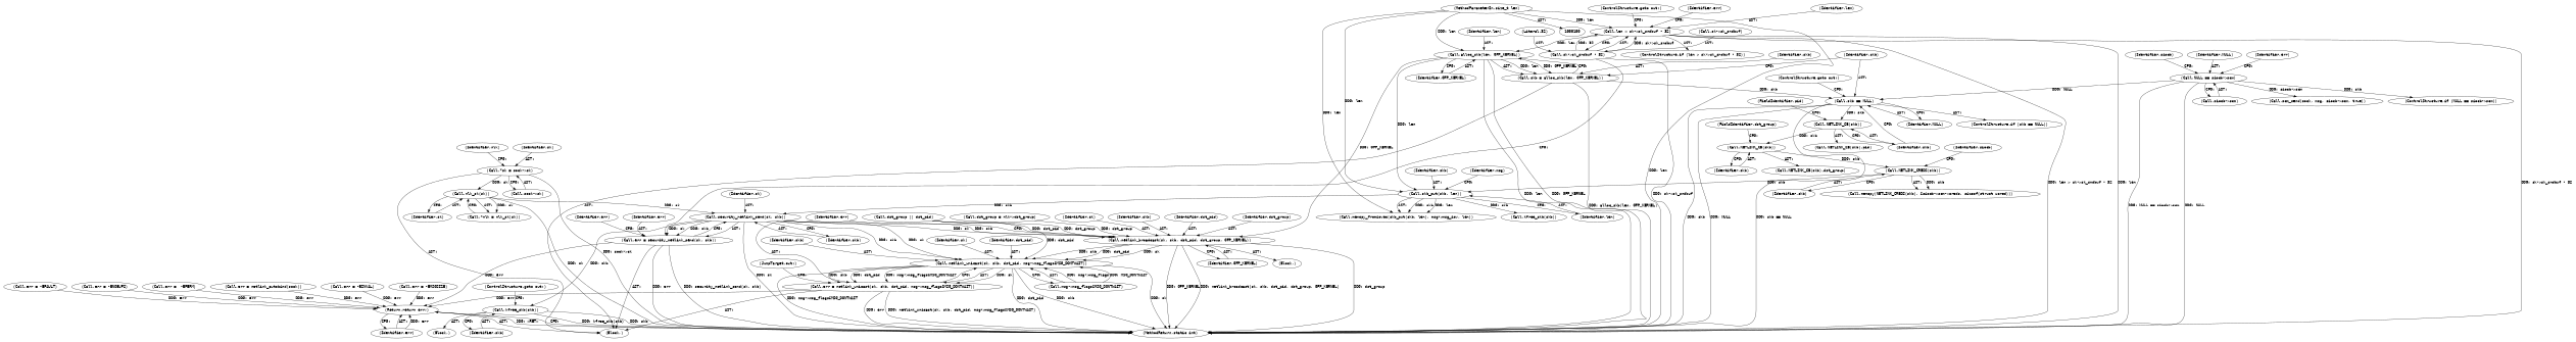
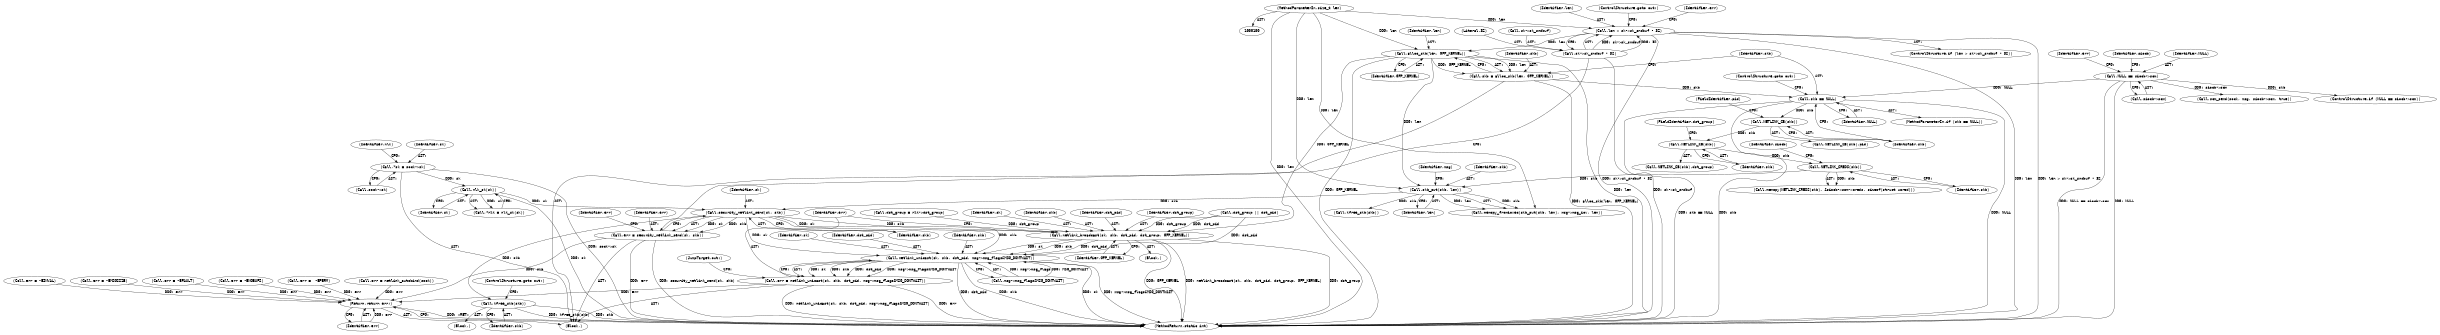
  digraph {
    fontname="DejaVu Sans Mono"
    node [fontname="DejaVu Sans Mono"]
    edge [fontname="DejaVu Sans Mono"]
    n1 [label="(Call,security_netlink_send(sk, skb))"]
    n2 [label="(Call,err = security_netlink_send(sk, skb))"]
    n3 [label="(Call,kfree_skb(skb))"]
    n4 [label="(Call,netlink_broadcast(sk, skb, dst_pid, dst_group, GFP_KERNEL))"]
    n5 [label="(Call,netlink_unicast(sk, skb, dst_pid, msg->msg_flags&MSG_DONTWAIT))"]
    n6 [label="(MethodReturn,static int)"]
    n7 [label="(Identifier,skb)"]
    n8 [label="(Block,)"]
    n9 [label="(Return,return err;)"]
    n10 [label="(Block,)"]
    n11 [label="(Identifier,skb)"]
    n12 [label="(Identifier,GFP_KERNEL)"]
    n13 [label="(Block,)"]
    n14 [label="(Call,err = netlink_unicast(sk, skb, dst_pid, msg->msg_flags&MSG_DONTWAIT))"]
    n15 [label="(Call,msg->msg_flags&MSG_DONTWAIT)"]
    n16 [label="(Call,nlk_sk(sk))"]
    n17 [label="(Call,*nlk = nlk_sk(sk))"]
    n18 [label="(Identifier,sk)"]
    n19 [label="(Call,*sk = sock->sk)"]
    n20 [label="(Call,sock->sk)"]
    n21 [label="(Call,skb_put(skb, len))"]
    n22 [label="(Identifier,len)"]
    n23 [label="(Call,memcpy_fromiovec(skb_put(skb, len), msg->msg_iov, len))"]
    n24 [label="(Call,kfree_skb(skb))"]
    n25 [label="(Call,NETLINK_CREDS(skb))"]
    n26 [label="(Call,memcpy(NETLINK_CREDS(skb), &siocb->scm->creds, sizeof(struct ucred)))"]
    n27 [label="(Identifier,skb)"]
    n28 [label="(Call,NETLINK_CB(skb))"]
    n29 [label="(Identifier,skb)"]
    n30 [label="(Call,NETLINK_CB(skb).dst_group)"]
    n31 [label="(Call,NETLINK_CB(skb))"]
    n32 [label="(Identifier,skb)"]
    n33 [label="(Call,NETLINK_CB(skb).pid)"]
    n34 [label="(Call,skb == NULL)"]
    n35 [label="(Identifier,NULL)"]
-   n36 [label="(ControlStructure,if (skb == NULL))"]
+   n36 [label="(MethodParameterIn,if (skb == NULL))"]
    n37 [label="(Call,skb = alloc_skb(len, GFP_KERNEL))"]
    n38 [label="(Call,alloc_skb(len, GFP_KERNEL))"]
    n39 [label="(Identifier,GFP_KERNEL)"]
    n40 [label="(Call,len > sk->sk_sndbuf - 32)"]
    n41 [label="(Call,sk->sk_sndbuf - 32)"]
    n42 [label="(ControlStructure,if (len > sk->sk_sndbuf - 32))"]
    n43 [label="(MethodParameterIn,size_t len)"]
    1000100
    n45 [label="(Literal,32)"]
    n46 [label="(Call,NULL == siocb->scm)"]
    n47 [label="(Call,siocb->scm)"]
    n48 [label="(Call,scm_send(sock, msg, siocb->scm, true))"]
    n49 [label="(ControlStructure,if (NULL == siocb->scm))"]
    n50 [label="(Identifier,err)"]
    n51 [label="(Identifier,msg)"]
    n52 [label="(Identifier,err)"]
    n53 [label="(Identifier,skb)"]
    n54 [label="(Call,dst_group = nlk->dst_group)"]
    n55 [label="(Identifier,sk)"]
    n56 [label="(Identifier,sk)"]
    n57 [label="(Identifier,skb)"]
    n58 [label="(Identifier,skb)"]
    n59 [label="(Identifier,len)"]
    n60 [label="(Identifier,skb)"]
    n61 [label="(Call,err = -ENOBUFS)"]
    n62 [label="(Identifier,NULL)"]
    n63 [label="(Call,sk->sk_sndbuf)"]
    n64 [label="(Call,err =  -EPERM)"]
    n65 [label="(Identifier,len)"]
    n66 [label="(Identifier,nlk)"]
    n67 [label="(Identifier,sk)"]
    n68 [label="(Identifier,skb)"]
    n69 [label="(Call,err = netlink_autobind(sock))"]
    n70 [label="(Call,err = -EINVAL)"]
    n71 [label="(Call,err = -EMSGSIZE)"]
    n72 [label="(Identifier,err)"]
    n73 [label="(ControlStructure,goto out;)"]
    n74 [label="(Call,err = -EFAULT)"]
    n75 [label="(Identifier,err)"]
    n76 [label="(ControlStructure,goto out;)"]
    n77 [label="(Identifier,dst_pid)"]
    n78 [label="(ControlStructure,goto out;)"]
    n79 [label="(Identifier,err)"]
    n80 [label="(JumpTarget,out:)"]
    n81 [label="(Call,dst_group || dst_pid)"]
    n82 [label="(Identifier,dst_pid)"]
    n83 [label="(Identifier,sk)"]
    n84 [label="(FieldIdentifier,pid)"]
    n85 [label="(Identifier,err)"]
    n86 [label="(Identifier,dst_group)"]
    n87 [label="(Identifier,siocb)"]
    n88 [label="(FieldIdentifier,dst_group)"]
    n89 [label="(Identifier,siocb)"]
    n1 -> n2 [label="AST: "]
    n1 -> n2 [label="DDG: sk"]
    n1 -> n2 [label="DDG: skb"]
    n1 -> n3 [label="DDG: skb"]
    n1 -> n4 [label="DDG: sk"]
    n1 -> n4 [label="DDG: skb"]
    n1 -> n5 [label="DDG: sk"]
    n1 -> n5 [label="DDG: skb"]
-   n1 -> n6 [label="DDG: sk"]
    n1 -> n7 [label="CFG: "]
    n2 -> n1 [label="CFG: "]
    n2 -> n6 [label="DDG: err"]
    n2 -> n6 [label="DDG: security_netlink_send(sk, skb)"]
    n2 -> n8 [label="AST: "]
-   n2 -> n9 [label="DDG: err"]
+   n2 -> n9 [label="DDG: skb"]
    n3 -> n6 [label="DDG: kfree_skb(skb)"]
    n3 -> n6 [label="DDG: skb"]
    n3 -> n10 [label="AST: "]
    n3 -> n11 [label="CFG: "]
    n4 -> n5 [label="DDG: sk"]
    n4 -> n5 [label="DDG: skb"]
    n4 -> n5 [label="DDG: dst_pid"]
    n4 -> n6 [label="DDG: GFP_KERNEL"]
    n4 -> n6 [label="DDG: netlink_broadcast(sk, skb, dst_pid, dst_group, GFP_KERNEL)"]
    n4 -> n6 [label="DDG: dst_group"]
    n4 -> n12 [label="CFG: "]
    n4 -> n13 [label="AST: "]
    n5 -> n6 [label="DDG: dst_pid"]
    n5 -> n6 [label="DDG: skb"]
    n5 -> n6 [label="DDG: sk"]
    n5 -> n6 [label="DDG: msg->msg_flags&MSG_DONTWAIT"]
    n5 -> n14 [label="AST: "]
    n5 -> n14 [label="DDG: sk"]
    n5 -> n14 [label="DDG: skb"]
    n5 -> n14 [label="DDG: dst_pid"]
    n5 -> n14 [label="DDG: msg->msg_flags&MSG_DONTWAIT"]
    n5 -> n15 [label="CFG: "]
    n6 -> n9 [label="CFG: "]
    n7 -> n1 [label="AST: "]
    n9 -> n6 [label="DDG: <RET>"]
    n9 -> n8 [label="AST: "]
    n9 -> n50 [label="CFG: "]
    n11 -> n3 [label="AST: "]
    n12 -> n4 [label="AST: "]
    n14 -> n5 [label="CFG: "]
    n14 -> n6 [label="DDG: netlink_unicast(sk, skb, dst_pid, msg->msg_flags&MSG_DONTWAIT)"]
    n14 -> n6 [label="DDG: err"]
    n14 -> n8 [label="AST: "]
    n14 -> n9 [label="DDG: err"]
    n15 -> n5 [label="AST: "]
    n15 -> n5 [label="DDG: msg->msg_flags"]
    n15 -> n5 [label="DDG: MSG_DONTWAIT"]
    n16 -> n1 [label="DDG: sk"]
    n16 -> n6 [label="DDG: sk"]
    n16 -> n17 [label="AST: "]
    n16 -> n17 [label="DDG: sk"]
    n16 -> n18 [label="CFG: "]
    n17 -> n16 [label="CFG: "]
    n18 -> n16 [label="AST: "]
    n19 -> n6 [label="DDG: sock->sk"]
    n19 -> n8 [label="AST: "]
    n19 -> n16 [label="DDG: sk"]
    n19 -> n20 [label="CFG: "]
    n20 -> n19 [label="AST: "]
    n21 -> n1 [label="DDG: skb"]
    n21 -> n22 [label="CFG: "]
    n21 -> n23 [label="AST: "]
    n21 -> n23 [label="DDG: skb"]
    n21 -> n23 [label="DDG: len"]
    n21 -> n24 [label="DDG: skb"]
    n22 -> n21 [label="AST: "]
    n25 -> n21 [label="DDG: skb"]
    n25 -> n26 [label="AST: "]
    n25 -> n26 [label="DDG: skb"]
    n25 -> n27 [label="CFG: "]
    n27 -> n25 [label="AST: "]
    n28 -> n25 [label="DDG: skb"]
    n28 -> n29 [label="CFG: "]
    n28 -> n30 [label="AST: "]
    n29 -> n28 [label="AST: "]
    n31 -> n28 [label="DDG: skb"]
    n31 -> n32 [label="CFG: "]
    n31 -> n33 [label="AST: "]
    n32 -> n31 [label="AST: "]
    n32 -> n34 [label="CFG: "]
    n34 -> n6 [label="DDG: skb"]
    n34 -> n6 [label="DDG: NULL"]
    n34 -> n6 [label="DDG: skb == NULL"]
    n34 -> n31 [label="DDG: skb"]
    n34 -> n35 [label="CFG: "]
    n34 -> n36 [label="AST: "]
    n35 -> n34 [label="AST: "]
    n37 -> n6 [label="DDG: alloc_skb(len, GFP_KERNEL)"]
    n37 -> n8 [label="AST: "]
    n37 -> n34 [label="DDG: skb"]
    n37 -> n38 [label="CFG: "]
    n38 -> n4 [label="DDG: GFP_KERNEL"]
    n38 -> n6 [label="DDG: len"]
    n38 -> n6 [label="DDG: GFP_KERNEL"]
    n38 -> n21 [label="DDG: len"]
    n38 -> n37 [label="AST: "]
    n38 -> n37 [label="DDG: len"]
    n38 -> n37 [label="DDG: GFP_KERNEL"]
    n38 -> n39 [label="CFG: "]
    n39 -> n38 [label="AST: "]
    n40 -> n6 [label="DDG: len > sk->sk_sndbuf - 32"]
    n40 -> n6 [label="DDG: sk->sk_sndbuf - 32"]
    n40 -> n6 [label="DDG: len"]
    n40 -> n38 [label="DDG: len"]
    n40 -> n41 [label="CFG: "]
    n40 -> n42 [label="AST: "]
    n41 -> n2 [label="CFG: "]
    n41 -> n6 [label="DDG: sk->sk_sndbuf"]
    n41 -> n40 [label="AST: "]
    n41 -> n40 [label="DDG: sk->sk_sndbuf"]
    n41 -> n40 [label="DDG: 32"]
    n43 -> n6 [label="DDG: len"]
    n43 -> n21 [label="DDG: len"]
    n43 -> n23 [label="DDG: len"]
    n43 -> n38 [label="DDG: len"]
    n43 -> n40 [label="DDG: len"]
    n43 -> 1000100 [label="AST: "]
    n45 -> n41 [label="AST: "]
    n46 -> n6 [label="DDG: NULL"]
    n46 -> n6 [label="DDG: NULL == siocb->scm"]
    n46 -> n34 [label="DDG: NULL"]
    n46 -> n47 [label="CFG: "]
    n46 -> n48 [label="DDG: siocb->scm"]
    n46 -> n49 [label="DDG: skb"]
    n47 -> n46 [label="AST: "]
    n50 -> n9 [label="AST: "]
    n50 -> n9 [label="DDG: err"]
    n51 -> n21 [label="CFG: "]
    n52 -> n2 [label="CFG: "]
    n53 -> n5 [label="AST: "]
    n54 -> n4 [label="DDG: dst_group"]
    n55 -> n19 [label="AST: "]
    n56 -> n4 [label="AST: "]
    n57 -> n4 [label="AST: "]
    n58 -> n34 [label="AST: "]
    n58 -> n37 [label="CFG: "]
    n59 -> n40 [label="AST: "]
    n60 -> n37 [label="AST: "]
    n61 -> n9 [label="DDG: err"]
    n62 -> n46 [label="AST: "]
    n63 -> n41 [label="AST: "]
    n64 -> n9 [label="DDG: err"]
    n65 -> n38 [label="AST: "]
    n66 -> n19 [label="CFG: "]
    n67 -> n5 [label="AST: "]
    n68 -> n21 [label="AST: "]
    n69 -> n9 [label="DDG: err"]
    n70 -> n9 [label="DDG: err"]
    n71 -> n9 [label="DDG: err"]
    n72 -> n4 [label="CFG: "]
    n72 -> n14 [label="AST: "]
    n73 -> n3 [label="CFG: "]
    n74 -> n9 [label="DDG: err"]
    n75 -> n46 [label="CFG: "]
    n76 -> n34 [label="CFG: "]
    n77 -> n5 [label="AST: "]
    n78 -> n40 [label="CFG: "]
    n79 -> n2 [label="AST: "]
    n80 -> n14 [label="CFG: "]
    n81 -> n4 [label="DDG: dst_pid"]
    n81 -> n4 [label="DDG: dst_group"]
    n81 -> n5 [label="DDG: dst_pid"]
    n82 -> n4 [label="AST: "]
    n83 -> n1 [label="AST: "]
    n84 -> n31 [label="CFG: "]
    n85 -> n40 [label="CFG: "]
    n86 -> n4 [label="AST: "]
    n87 -> n46 [label="CFG: "]
    n88 -> n28 [label="CFG: "]
    n89 -> n25 [label="CFG: "]
  }
